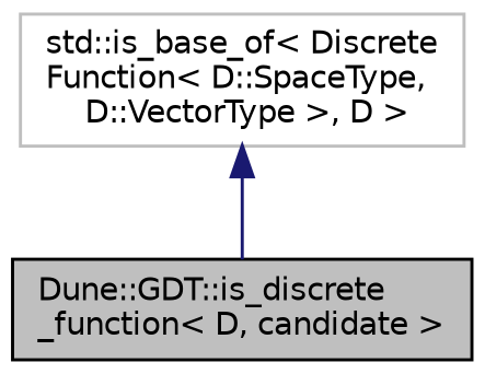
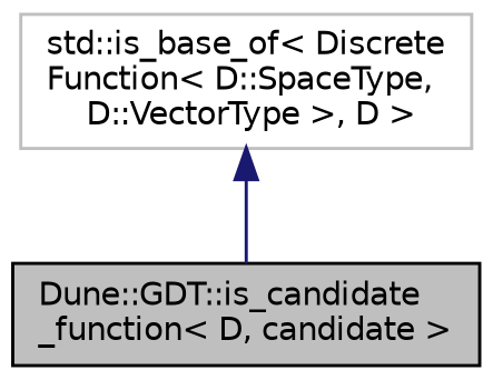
  digraph {
    node [fontname=Helvetica fontsize=10 shape=record style=filled]
-   n1 [color=black fillcolor=grey75 fontcolor=black height=0.2 label="Dune::GDT::is_discrete\l_function\< D, candidate \>" width=0.4]
+   n1 [color=black fillcolor=grey75 fontcolor=black height=0.2 label="Dune::GDT::is_candidate\l_function\< D, candidate \>" width=0.4]
    n2 [color=grey75 fillcolor=white height=0.2 label="std::is_base_of\< Discrete\lFunction\< D::SpaceType,\l D::VectorType \>, D \>" width=0.4]
    n2 -> n1 [color=midnightblue dir=back fontname=Helvetica fontsize=10 labelfontname=Helvetica labelfontsize=10 style=solid]
  }
